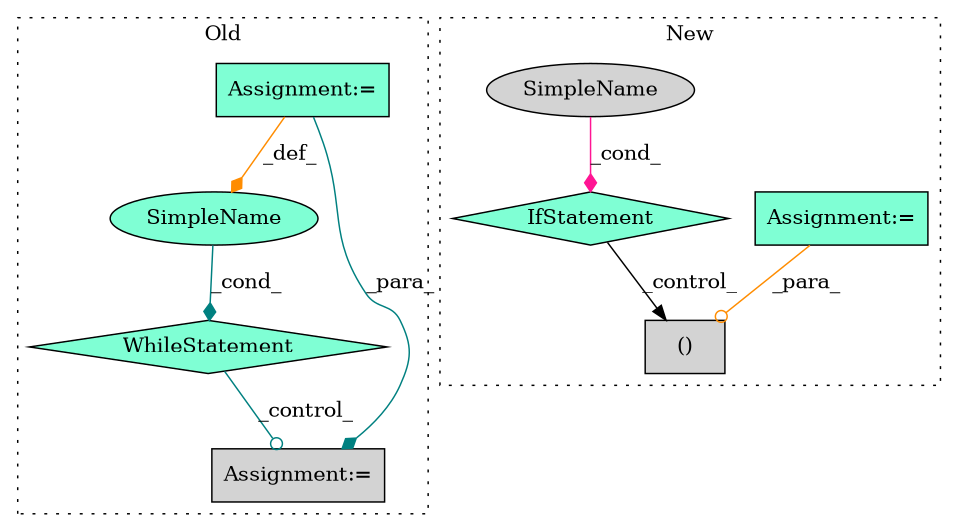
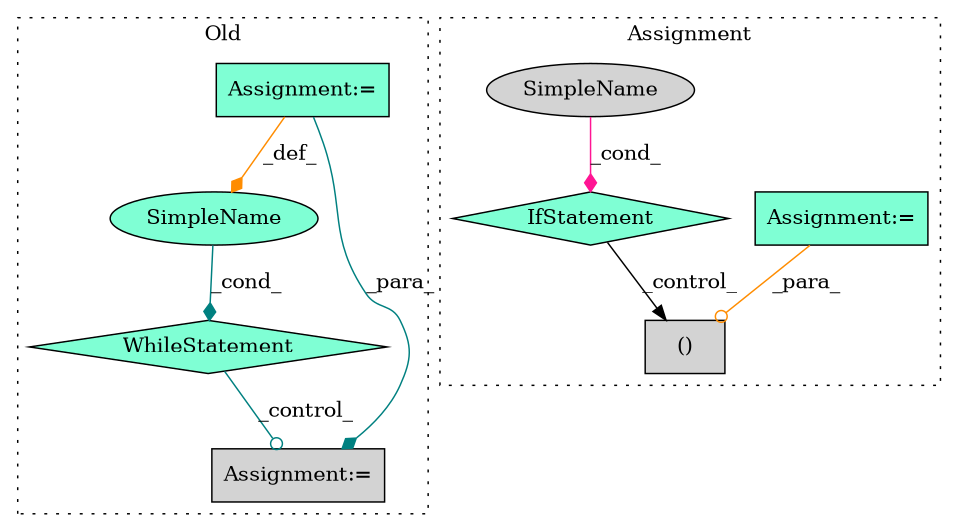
  digraph {
    node [a=7 shape=box style=filled fillcolor=aquamarine]
    edge [color=teal arrowhead=diamond]
    n1 [a=61 l="7,2" label=WhileStatement s="1801,1885" shape=diamond]
    n2 [l=1 label="Assignment:=" s=1760]
    n3 [a=42 label=SimpleName shape=ellipse]
    n4 [l=2 label="Assignment:=" s=1911 fillcolor=lightgrey]
    n5 [a=106 l=54 label="()" s=2025 fillcolor=lightgrey]
    n6 [l=1 label="Assignment:=" s=1779]
    n7 [a=25 l="4,2" label=IfStatement s="1946,1986" shape=diamond]
    n8 [a=42 label=SimpleName shape=ellipse fillcolor=lightgrey]
    subgraph cluster_1 {
      label=Old
      style=dotted
      n1
      n2
      n3
      n4
    }
    subgraph cluster_2 {
-     label=New
+     label=Assignment
      style=dotted
      n5
      n6
      n7
      n8
    }
    n1 -> n4 [label=_control_ arrowhead=odot]
    n2 -> n3 [label=_def_ color=darkorange]
    n2 -> n4 [label=_para_]
    n3 -> n1 [label=_cond_]
    n6 -> n5 [label=_para_ color=darkorange arrowhead=odot]
    n7 -> n5 [label=_control_ color=black arrowhead=normal]
    n8 -> n7 [label=_cond_ color=deeppink]
  }
